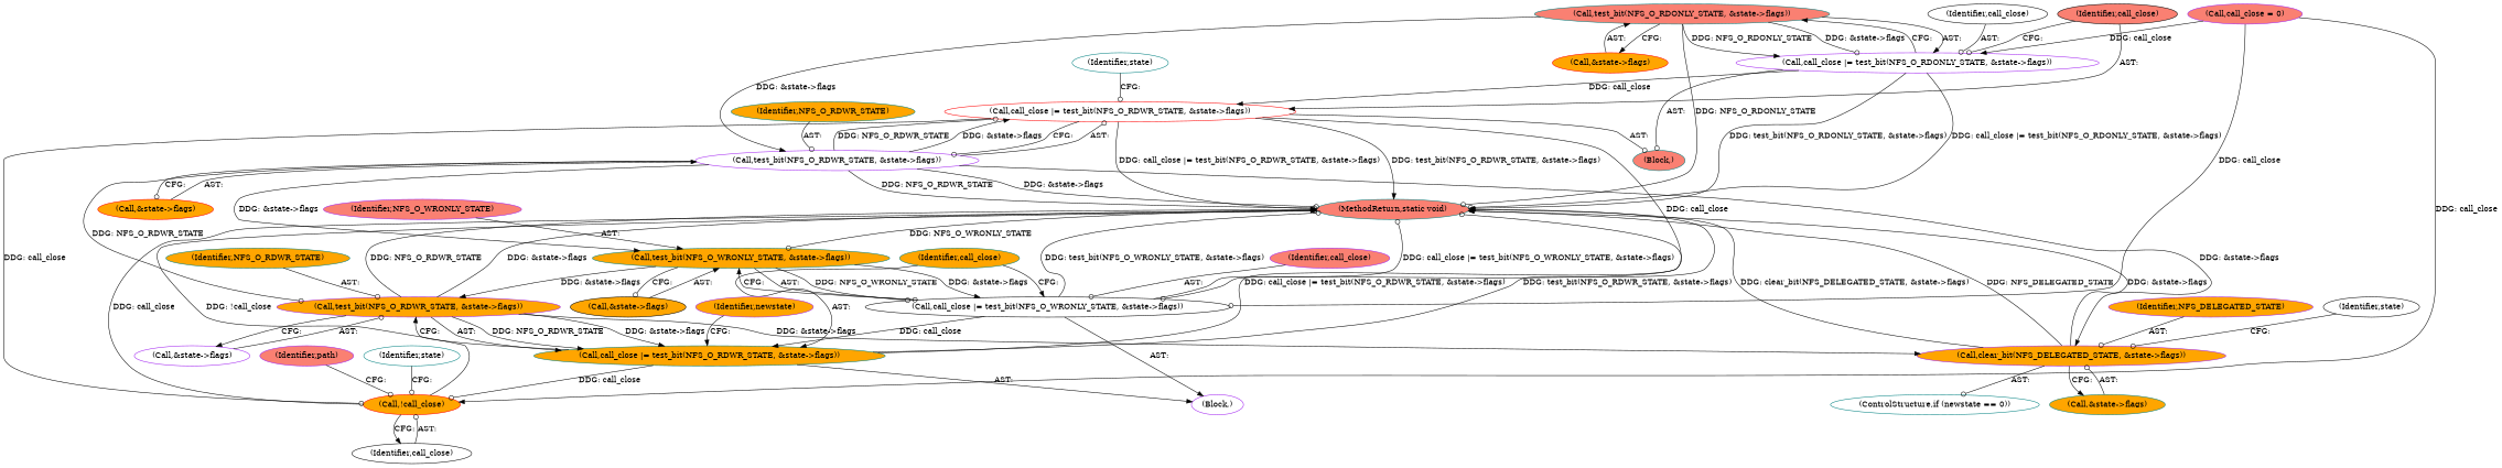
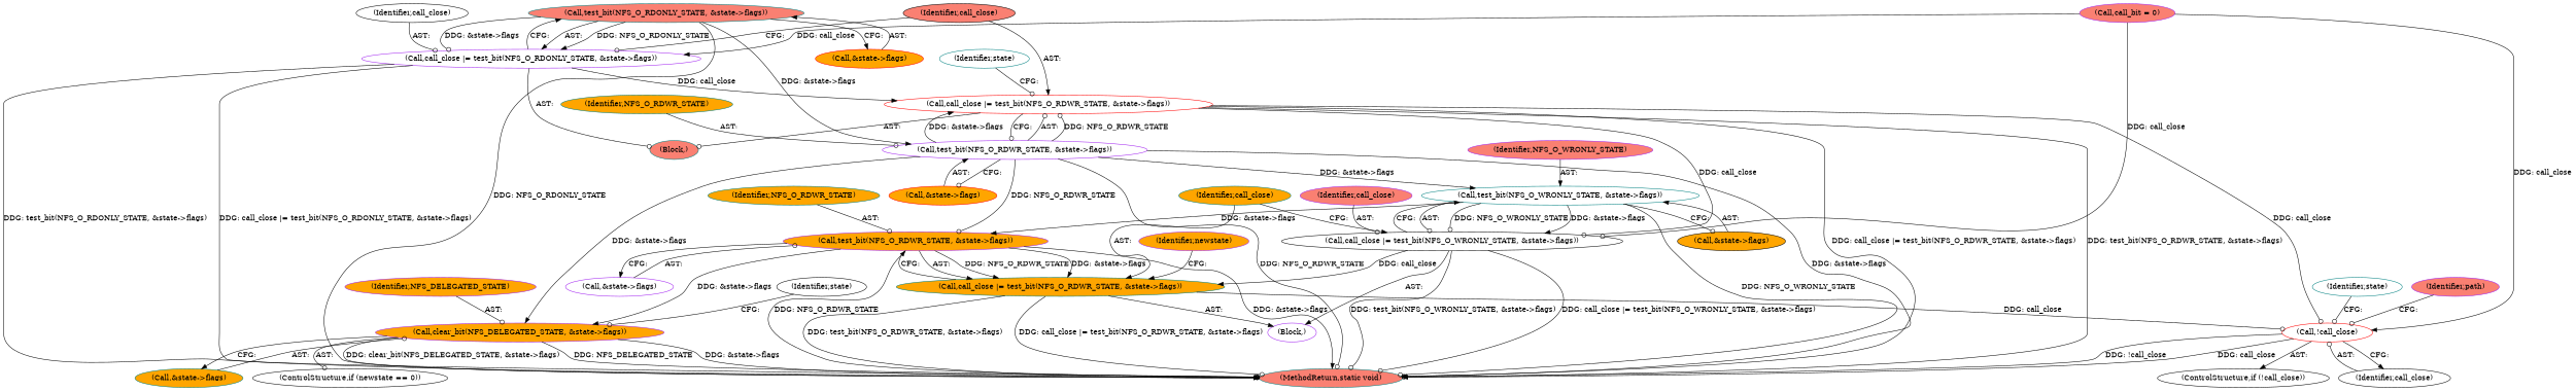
  digraph {
    node [color=purple fillcolor=white style=filled]
    edge [arrowhead=normal]
    n1 [color=teal fillcolor=salmon label="(Call,test_bit(NFS_O_RDONLY_STATE, &state->flags))"]
    n2 [label="(Call,call_close |= test_bit(NFS_O_RDONLY_STATE, &state->flags))"]
    n3 [label="(Call,test_bit(NFS_O_RDWR_STATE, &state->flags))"]
    n4 [color=teal fillcolor=salmon label="(MethodReturn,static void)"]
    n5 [color=red fillcolor=orange label="(Call,&state->flags)"]
    n6 [color=red label="(Call,call_close |= test_bit(NFS_O_RDWR_STATE, &state->flags))"]
    n7 [color=teal fillcolor=salmon label="(Block,)"]
-   n8 [color=teal fillcolor=orange label="(Call,test_bit(NFS_O_WRONLY_STATE, &state->flags))"]
+   n8 [color=teal label="(Call,test_bit(NFS_O_WRONLY_STATE, &state->flags))"]
    n9 [fillcolor=orange label="(Call,test_bit(NFS_O_RDWR_STATE, &state->flags))"]
    n10 [fillcolor=orange label="(Call,clear_bit(NFS_DELEGATED_STATE, &state->flags))"]
    n11 [color=red fillcolor=orange label="(Call,&state->flags)"]
    n12 [color=black label="(Call,call_close |= test_bit(NFS_O_WRONLY_STATE, &state->flags))"]
-   n13 [color=red fillcolor=orange label="(Call,!call_close)"]
+   n13 [color=red label="(Call,!call_close)"]
    n14 [color=teal fillcolor=orange label="(Call,call_close |= test_bit(NFS_O_RDWR_STATE, &state->flags))"]
    n15 [label="(Block,)"]
+   n16 [color=black label="(ControlStructure,if (!call_close))"]
    n17 [color=black label="(Identifier,call_close)"]
    n18 [color=black fillcolor=orange label="(Call,&state->flags)"]
    n19 [label="(Call,&state->flags)"]
-   n20 [color=teal label="(ControlStructure,if (newstate == 0))"]
+   n20 [color=black label="(ControlStructure,if (newstate == 0))"]
    n21 [color=teal fillcolor=orange label="(Call,&state->flags)"]
    n22 [color=teal fillcolor=orange label="(Identifier,call_close)"]
    n23 [color=black label="(Identifier,state)"]
    n24 [color=teal label="(Identifier,state)"]
-   n25 [fillcolor=salmon label="(Call,call_close = 0)"]
+   n25 [fillcolor=salmon label="(Call,call_bit = 0)"]
    n26 [fillcolor=orange label="(Identifier,newstate)"]
    n27 [fillcolor=salmon label="(Identifier,NFS_O_WRONLY_STATE)"]
    n28 [color=teal fillcolor=orange label="(Identifier,NFS_O_RDWR_STATE)"]
    n29 [color=black fillcolor=salmon label="(Identifier,call_close)"]
    n30 [fillcolor=salmon label="(Identifier,call_close)"]
    n31 [fillcolor=salmon label="(Identifier,path)"]
    n32 [fillcolor=orange label="(Identifier,NFS_DELEGATED_STATE)"]
    n33 [color=black label="(Identifier,call_close)"]
    n34 [color=teal label="(Identifier,state)"]
    n35 [color=teal fillcolor=orange label="(Identifier,NFS_O_RDWR_STATE)"]
    n1 -> n2 [label="AST: "]
    n1 -> n2 [label="DDG: NFS_O_RDONLY_STATE"]
    n1 -> n2 [arrowhead=odot label="DDG: &state->flags"]
    n1 -> n3 [label="DDG: &state->flags"]
    n1 -> n4 [arrowhead=odot label="DDG: NFS_O_RDONLY_STATE"]
    n1 -> n5 [label="CFG: "]
    n2 -> n1 [label="CFG: "]
    n2 -> n4 [label="DDG: test_bit(NFS_O_RDONLY_STATE, &state->flags)"]
    n2 -> n4 [arrowhead=odot label="DDG: call_close |= test_bit(NFS_O_RDONLY_STATE, &state->flags)"]
    n2 -> n6 [label="DDG: call_close"]
    n2 -> n7 [arrowhead=odot label="AST: "]
    n3 -> n4 [arrowhead=odot label="DDG: NFS_O_RDWR_STATE"]
    n3 -> n4 [arrowhead=odot label="DDG: &state->flags"]
    n3 -> n6 [arrowhead=odot label="AST: "]
    n3 -> n6 [arrowhead=odot label="DDG: NFS_O_RDWR_STATE"]
    n3 -> n6 [label="DDG: &state->flags"]
    n3 -> n8 [label="DDG: &state->flags"]
    n3 -> n9 [arrowhead=odot label="DDG: NFS_O_RDWR_STATE"]
    n3 -> n10 [label="DDG: &state->flags"]
    n3 -> n11 [arrowhead=odot label="CFG: "]
    n5 -> n1 [label="AST: "]
    n6 -> n3 [arrowhead=odot label="CFG: "]
    n6 -> n4 [label="DDG: call_close |= test_bit(NFS_O_RDWR_STATE, &state->flags)"]
    n6 -> n4 [label="DDG: test_bit(NFS_O_RDWR_STATE, &state->flags)"]
    n6 -> n7 [arrowhead=odot label="AST: "]
    n6 -> n12 [arrowhead=odot label="DDG: call_close"]
    n6 -> n13 [arrowhead=odot label="DDG: call_close"]
-   n4 -> n8 [arrowhead=odot label="DDG: NFS_O_WRONLY_STATE"]
+   n8 -> n4 [arrowhead=odot label="DDG: NFS_O_WRONLY_STATE"]
    n8 -> n9 [label="DDG: &state->flags"]
    n8 -> n12 [arrowhead=odot label="AST: "]
    n8 -> n12 [arrowhead=odot label="DDG: NFS_O_WRONLY_STATE"]
    n8 -> n12 [label="DDG: &state->flags"]
    n8 -> n18 [arrowhead=odot label="CFG: "]
    n9 -> n4 [label="DDG: &state->flags"]
    n9 -> n4 [arrowhead=odot label="DDG: NFS_O_RDWR_STATE"]
    n9 -> n10 [label="DDG: &state->flags"]
    n9 -> n14 [label="AST: "]
    n9 -> n14 [label="DDG: NFS_O_RDWR_STATE"]
    n9 -> n14 [label="DDG: &state->flags"]
    n9 -> n19 [label="CFG: "]
    n10 -> n4 [label="DDG: NFS_DELEGATED_STATE"]
    n10 -> n4 [label="DDG: &state->flags"]
    n10 -> n4 [arrowhead=odot label="DDG: clear_bit(NFS_DELEGATED_STATE, &state->flags)"]
    n10 -> n20 [arrowhead=odot label="AST: "]
    n10 -> n21 [label="CFG: "]
    n11 -> n3 [label="AST: "]
    n12 -> n4 [arrowhead=odot label="DDG: call_close |= test_bit(NFS_O_WRONLY_STATE, &state->flags)"]
    n12 -> n4 [arrowhead=odot label="DDG: test_bit(NFS_O_WRONLY_STATE, &state->flags)"]
    n12 -> n8 [label="CFG: "]
    n12 -> n14 [label="DDG: call_close"]
    n12 -> n15 [label="AST: "]
    n13 -> n4 [arrowhead=odot label="DDG: !call_close"]
    n13 -> n4 [label="DDG: call_close"]
+   n13 -> n16 [label="AST: "]
    n13 -> n17 [label="CFG: "]
    n14 -> n4 [label="DDG: test_bit(NFS_O_RDWR_STATE, &state->flags)"]
    n14 -> n4 [arrowhead=odot label="DDG: call_close |= test_bit(NFS_O_RDWR_STATE, &state->flags)"]
    n14 -> n9 [label="CFG: "]
    n14 -> n13 [arrowhead=odot label="DDG: call_close"]
    n14 -> n15 [label="AST: "]
    n17 -> n13 [arrowhead=odot label="AST: "]
    n18 -> n8 [label="AST: "]
    n19 -> n9 [arrowhead=odot label="AST: "]
    n21 -> n10 [arrowhead=odot label="AST: "]
    n22 -> n12 [label="CFG: "]
    n22 -> n14 [label="AST: "]
    n23 -> n10 [arrowhead=odot label="CFG: "]
    n24 -> n13 [arrowhead=odot label="CFG: "]
    n25 -> n2 [label="DDG: call_close"]
    n25 -> n12 [arrowhead=odot label="DDG: call_close"]
    n25 -> n13 [label="DDG: call_close"]
    n26 -> n14 [label="CFG: "]
    n27 -> n8 [label="AST: "]
    n28 -> n9 [arrowhead=odot label="AST: "]
    n29 -> n2 [arrowhead=odot label="CFG: "]
    n29 -> n6 [label="AST: "]
    n30 -> n12 [arrowhead=odot label="AST: "]
    n31 -> n13 [arrowhead=odot label="CFG: "]
    n32 -> n10 [arrowhead=odot label="AST: "]
    n33 -> n2 [arrowhead=odot label="AST: "]
    n34 -> n6 [arrowhead=odot label="CFG: "]
    n35 -> n3 [arrowhead=odot label="AST: "]
  }
